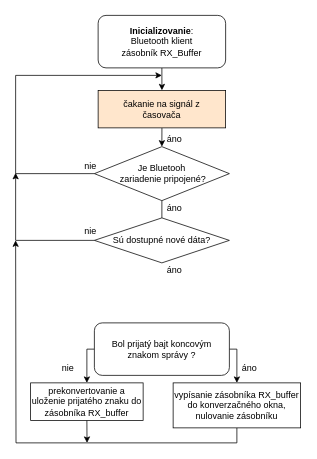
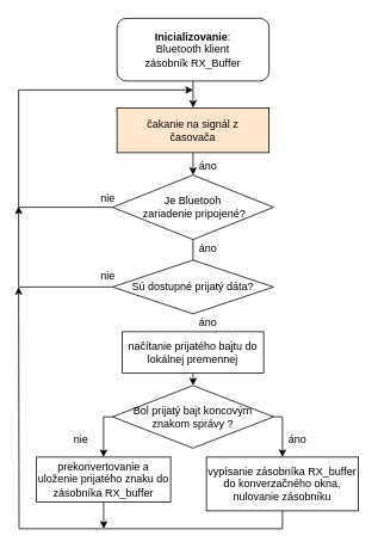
  <mxCell id="0" />
  <mxCell id="1" parent="0" />
  <mxCell id="2" style="edgeStyle=orthogonalEdgeStyle;rounded=0;orthogonalLoop=1;jettySize=auto;html=1;exitX=0.5;exitY=1;exitDx=0;exitDy=0;entryX=0.5;entryY=0;entryDx=0;entryDy=0;" parent="1" source="3" edge="1"><mxGeometry relative="1" as="geometry"><mxPoint x="215.069" y="119.897" as="targetPoint" /></mxGeometry></mxCell>
  <mxCell id="3" value="&lt;b&gt;Inicializovanie&lt;/b&gt;:&lt;br&gt;Bluetooth klient&lt;br&gt;zásobník RX_Buffer&lt;br&gt;" style="rounded=1;whiteSpace=wrap;html=1;" parent="1" vertex="1"><mxGeometry x="130" y="20" width="170" height="70" as="geometry" /></mxCell>
  <mxCell id="4" style="edgeStyle=orthogonalEdgeStyle;rounded=0;orthogonalLoop=1;jettySize=auto;html=1;exitX=0.5;exitY=1;exitDx=0;exitDy=0;entryX=0.5;entryY=0;entryDx=0;entryDy=0;" parent="1" target="7" edge="1"><mxGeometry relative="1" as="geometry"><mxPoint x="215.069" y="170.241" as="sourcePoint" /></mxGeometry></mxCell>
  <mxCell id="5" style="edgeStyle=orthogonalEdgeStyle;rounded=0;orthogonalLoop=1;jettySize=auto;html=1;exitX=0.5;exitY=1;exitDx=0;exitDy=0;entryX=0.5;entryY=0;entryDx=0;entryDy=0;endArrow=none;" parent="1" source="7" target="9" edge="1"><mxGeometry relative="1" as="geometry" /></mxCell>
  <mxCell id="6" style="edgeStyle=orthogonalEdgeStyle;rounded=0;orthogonalLoop=1;jettySize=auto;html=1;exitX=0;exitY=0.5;exitDx=0;exitDy=0;" parent="1" source="7" edge="1"><mxGeometry relative="1" as="geometry"><mxPoint x="215" y="100" as="targetPoint" /><Array as="points"><mxPoint x="20" y="231" /><mxPoint x="20" y="100" /></Array></mxGeometry></mxCell>
  <mxCell id="7" value="Je Bluetooh&lt;br&gt;&amp;nbsp;zariadenie pripojené?" style="rhombus;whiteSpace=wrap;html=1;" parent="1" vertex="1"><mxGeometry x="125" y="195" width="180" height="72" as="geometry" /></mxCell>
  <mxCell id="8" style="edgeStyle=orthogonalEdgeStyle;rounded=0;orthogonalLoop=1;jettySize=auto;html=1;exitX=0;exitY=0.5;exitDx=0;exitDy=0;" parent="1" source="9" edge="1"><mxGeometry relative="1" as="geometry"><mxPoint x="20" y="230" as="targetPoint" /><Array as="points"><mxPoint x="20" y="320" /></Array></mxGeometry></mxCell>
- <mxCell id="9" value="Sú dostupné nové dáta?" style="rhombus;whiteSpace=wrap;html=1;" parent="1" vertex="1"><mxGeometry x="125" y="290" width="180" height="60" as="geometry" /></mxCell>
+ <mxCell id="9" value="Sú dostupné prijatý dáta?" style="rhombus;whiteSpace=wrap;html=1;" parent="1" vertex="1"><mxGeometry x="125" y="290" width="180" height="60" as="geometry" /></mxCell>
  <mxCell id="10" value="nie" style="text;html=1;resizable=0;points=[];autosize=1;align=left;verticalAlign=top;spacingTop=-4;" parent="1" vertex="1"><mxGeometry x="110" y="211" width="30" height="20" as="geometry" /></mxCell>
  <mxCell id="11" value="nie" style="text;html=1;resizable=0;points=[];autosize=1;align=left;verticalAlign=top;spacingTop=-4;" parent="1" vertex="1"><mxGeometry x="110" y="297.5" width="30" height="20" as="geometry" /></mxCell>
  <mxCell id="12" value="áno" style="text;html=1;resizable=0;points=[];autosize=1;align=left;verticalAlign=top;spacingTop=-4;" parent="1" vertex="1"><mxGeometry x="220" y="267" width="40" height="20" as="geometry" /></mxCell>
  <mxCell id="13" value="áno" style="text;html=1;resizable=0;points=[];autosize=1;align=left;verticalAlign=top;spacingTop=-4;" parent="1" vertex="1"><mxGeometry x="220" y="175" width="40" height="20" as="geometry" /></mxCell>
  <mxCell id="14" value="&lt;span&gt;čakanie na&lt;/span&gt;&lt;span&gt;&amp;nbsp;signál z&lt;/span&gt;&lt;br&gt;&lt;span&gt;časovača&lt;/span&gt;" style="rounded=0;whiteSpace=wrap;html=1;fillColor=#ffe6cc;" parent="1" vertex="1"><mxGeometry x="130" y="120" width="170" height="50" as="geometry" /></mxCell>
+ <mxCell id="15" style="edgeStyle=orthogonalEdgeStyle;rounded=0;orthogonalLoop=1;jettySize=auto;html=1;exitX=0.5;exitY=1;exitDx=0;exitDy=0;entryX=0.5;entryY=0;entryDx=0;entryDy=0;" parent="1" source="16" target="20" edge="1"><mxGeometry relative="1" as="geometry" /></mxCell>
+ <mxCell id="16" value="načítanie prijatého bajtu do lokálnej premennej" style="rounded=0;whiteSpace=wrap;html=1;" parent="1" vertex="1"><mxGeometry x="136" y="370" width="158" height="46" as="geometry" /></mxCell>
  <mxCell id="17" value="áno" style="text;html=1;resizable=0;points=[];autosize=1;align=left;verticalAlign=top;spacingTop=-4;" parent="1" vertex="1"><mxGeometry x="220" y="350" width="40" height="20" as="geometry" /></mxCell>
  <mxCell id="18" style="edgeStyle=orthogonalEdgeStyle;rounded=0;orthogonalLoop=1;jettySize=auto;html=1;exitX=0;exitY=0.5;exitDx=0;exitDy=0;entryX=0.5;entryY=0;entryDx=0;entryDy=0;" parent="1" source="20" target="22" edge="1"><mxGeometry relative="1" as="geometry"><Array as="points"><mxPoint x="115" y="465" /></Array></mxGeometry></mxCell>
  <mxCell id="19" style="edgeStyle=orthogonalEdgeStyle;rounded=0;orthogonalLoop=1;jettySize=auto;html=1;exitX=1;exitY=0.5;exitDx=0;exitDy=0;entryX=0.5;entryY=0;entryDx=0;entryDy=0;" parent="1" source="20" target="24" edge="1"><mxGeometry relative="1" as="geometry"><Array as="points"><mxPoint x="315" y="465" /></Array></mxGeometry></mxCell>
- <mxCell id="20" value="Bol prijatý bajt koncovým&lt;br&gt;&amp;nbsp;znakom správy ?&amp;nbsp;" style="whiteSpace=wrap;html=1;rounded=1;" parent="1" vertex="1"><mxGeometry x="125" y="430" width="180" height="70" as="geometry" /></mxCell>
+ <mxCell id="20" value="Bol prijatý bajt koncovým&lt;br&gt;&amp;nbsp;znakom správy ?&amp;nbsp;" style="rhombus;whiteSpace=wrap;html=1;" parent="1" vertex="1"><mxGeometry x="125" y="430" width="180" height="70" as="geometry" /></mxCell>
  <mxCell id="21" style="edgeStyle=orthogonalEdgeStyle;rounded=0;orthogonalLoop=1;jettySize=auto;html=1;exitX=0.5;exitY=1;exitDx=0;exitDy=0;" parent="1" source="22" edge="1"><mxGeometry relative="1" as="geometry"><mxPoint x="115.2" y="590" as="targetPoint" /></mxGeometry></mxCell>
  <mxCell id="22" value="prekonvertovanie a uloženie prijatého znaku do zásobníka RX_buffer" style="rounded=0;whiteSpace=wrap;html=1;" parent="1" vertex="1"><mxGeometry x="40" y="510" width="150" height="50" as="geometry" /></mxCell>
  <mxCell id="23" style="edgeStyle=orthogonalEdgeStyle;rounded=0;orthogonalLoop=1;jettySize=auto;html=1;exitX=0.5;exitY=1;exitDx=0;exitDy=0;" parent="1" source="24" edge="1"><mxGeometry relative="1" as="geometry"><mxPoint x="20" y="320" as="targetPoint" /></mxGeometry></mxCell>
  <mxCell id="24" value="vypísanie zásobníka RX_buffer do konverzačného okna,&lt;br&gt;nulovanie zásobníku&lt;br&gt;" style="rounded=0;whiteSpace=wrap;html=1;" parent="1" vertex="1"><mxGeometry x="230" y="510" width="170" height="60" as="geometry" /></mxCell>
  <mxCell id="25" value="áno" style="text;html=1;resizable=0;points=[];autosize=1;align=left;verticalAlign=top;spacingTop=-4;" parent="1" vertex="1"><mxGeometry x="320" y="480" width="40" height="20" as="geometry" /></mxCell>
  <mxCell id="26" value="nie" style="text;html=1;resizable=0;points=[];autosize=1;align=left;verticalAlign=top;spacingTop=-4;" vertex="1" parent="1"><mxGeometry x="80" y="480" width="30" height="20" as="geometry" /></mxCell>
